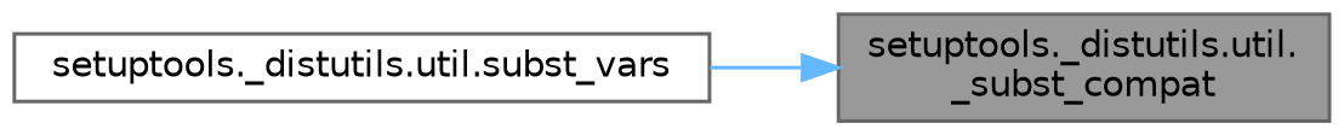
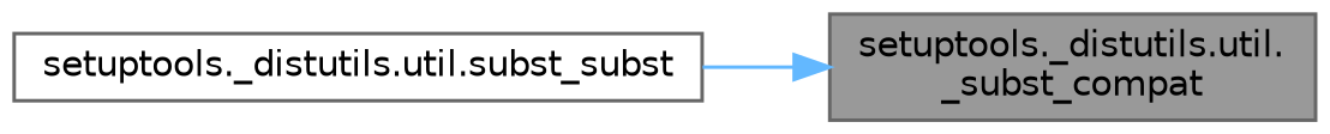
  digraph {
    rankdir=RL
    fontname="DejaVu Sans"
    node [fontname="DejaVu Sans" fontsize=10 shape=box style=filled]
    n1 [color=gray40 fillcolor=grey60 fontcolor=black height=0.2 label="setuptools._distutils.util.\l_subst_compat" width=0.4]
-   n2 [color=grey40 fillcolor=white height=0.2 label="setuptools._distutils.util.subst_vars" width=0.4]
+   n2 [color=grey40 fillcolor=white height=0.2 label="setuptools._distutils.util.subst_subst" width=0.4]
    n1 -> n2 [color=steelblue1 dir=back fontname="DejaVu Sans" fontsize=10 labelfontname=Helvetica labelfontsize=10 style=solid]
  }
